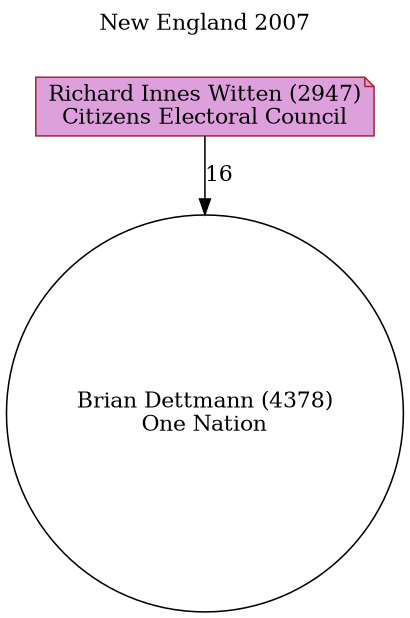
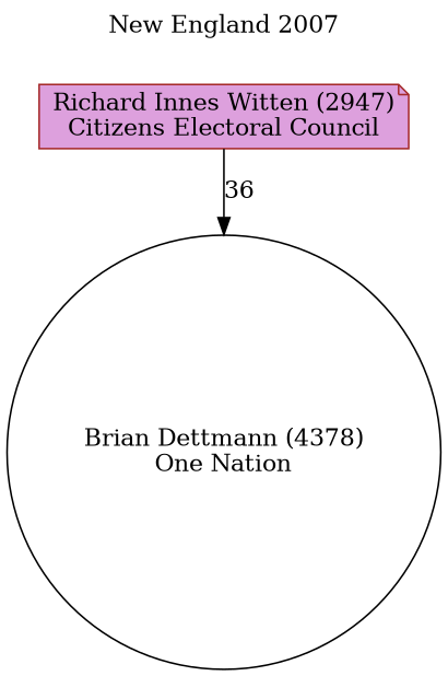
  digraph {
    label="New England 2007"
    labelloc=t
    mclimit=10
    node [style=filled]
    n1 [label="Brian Dettmann (4378)\nOne Nation" shape=circle fillcolor=white color=black]
    n2 [label="Richard Innes Witten (2947)\nCitizens Electoral Council" shape=note fillcolor=plum color=brown]
-   n2 -> n1 [label=16]
+   n2 -> n1 [label=36]
  }
